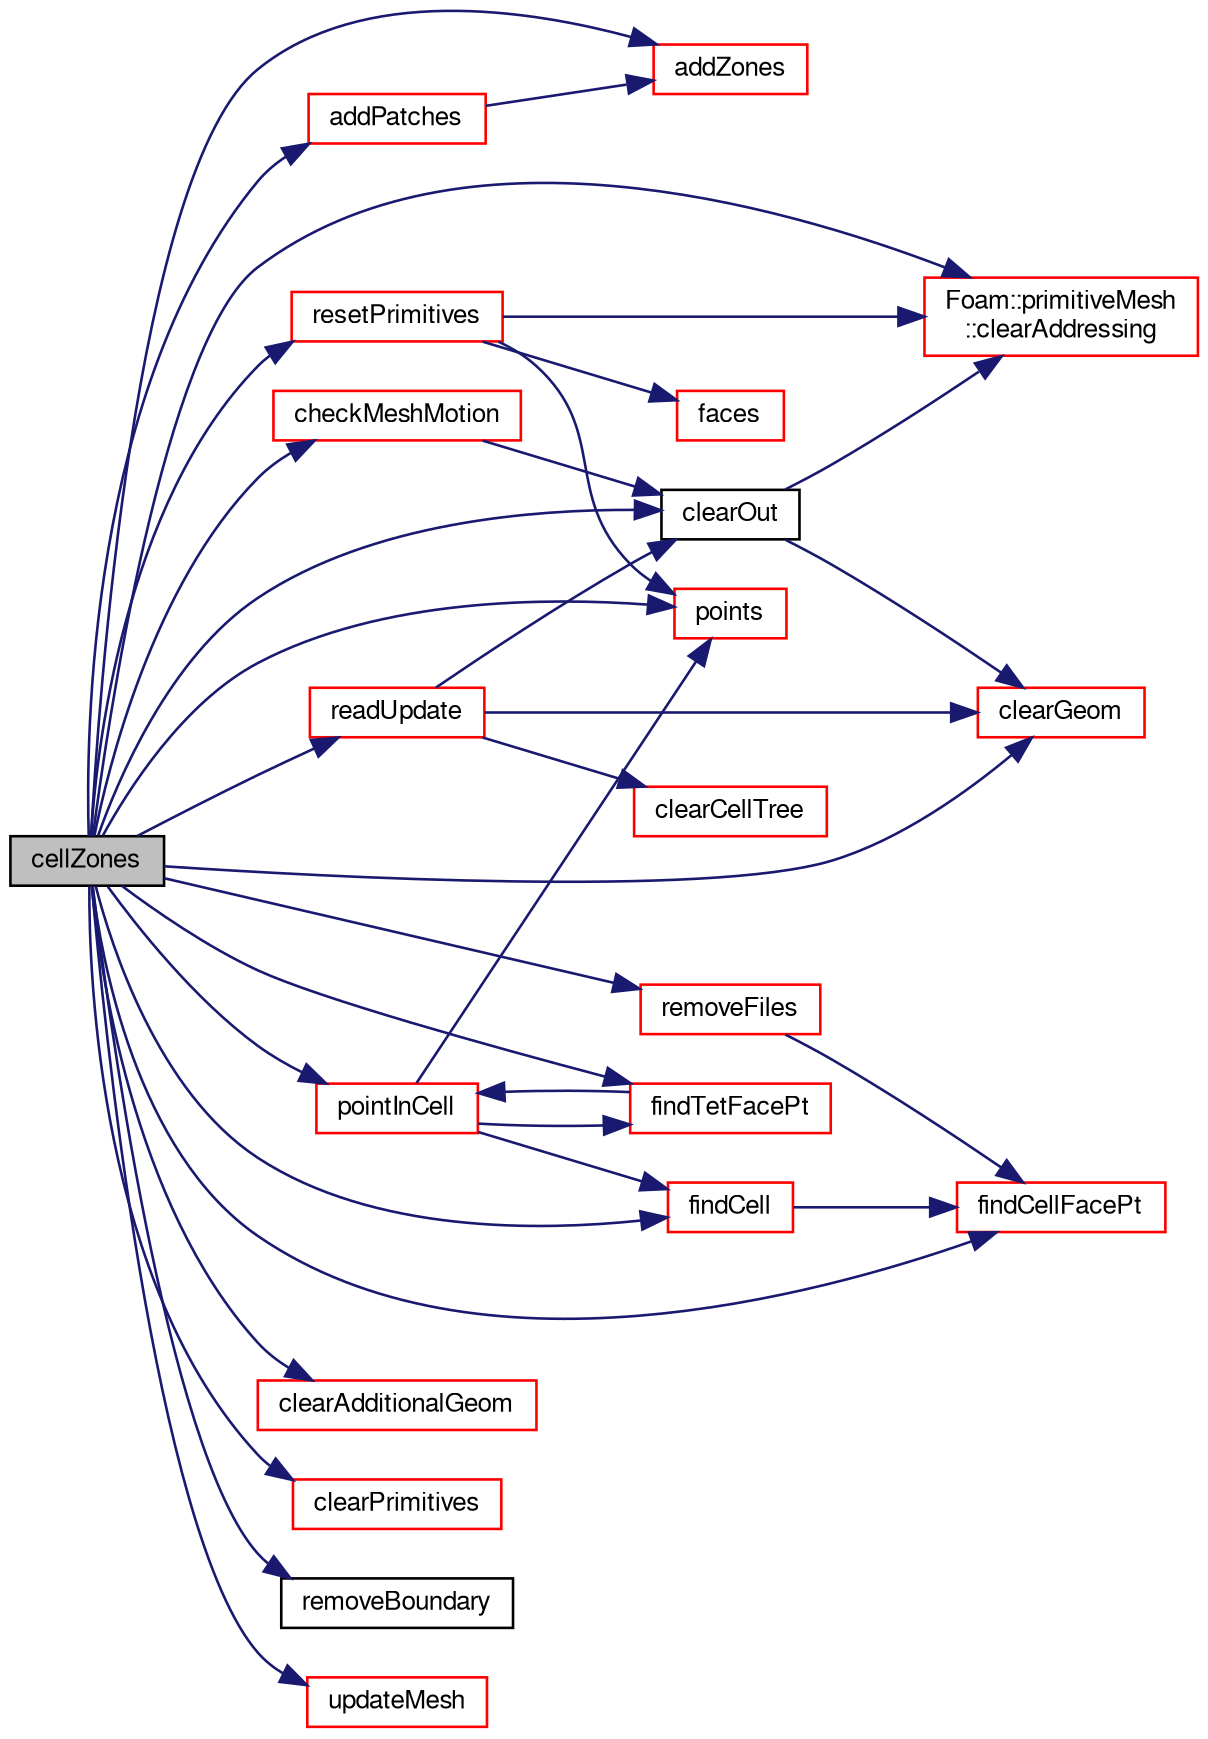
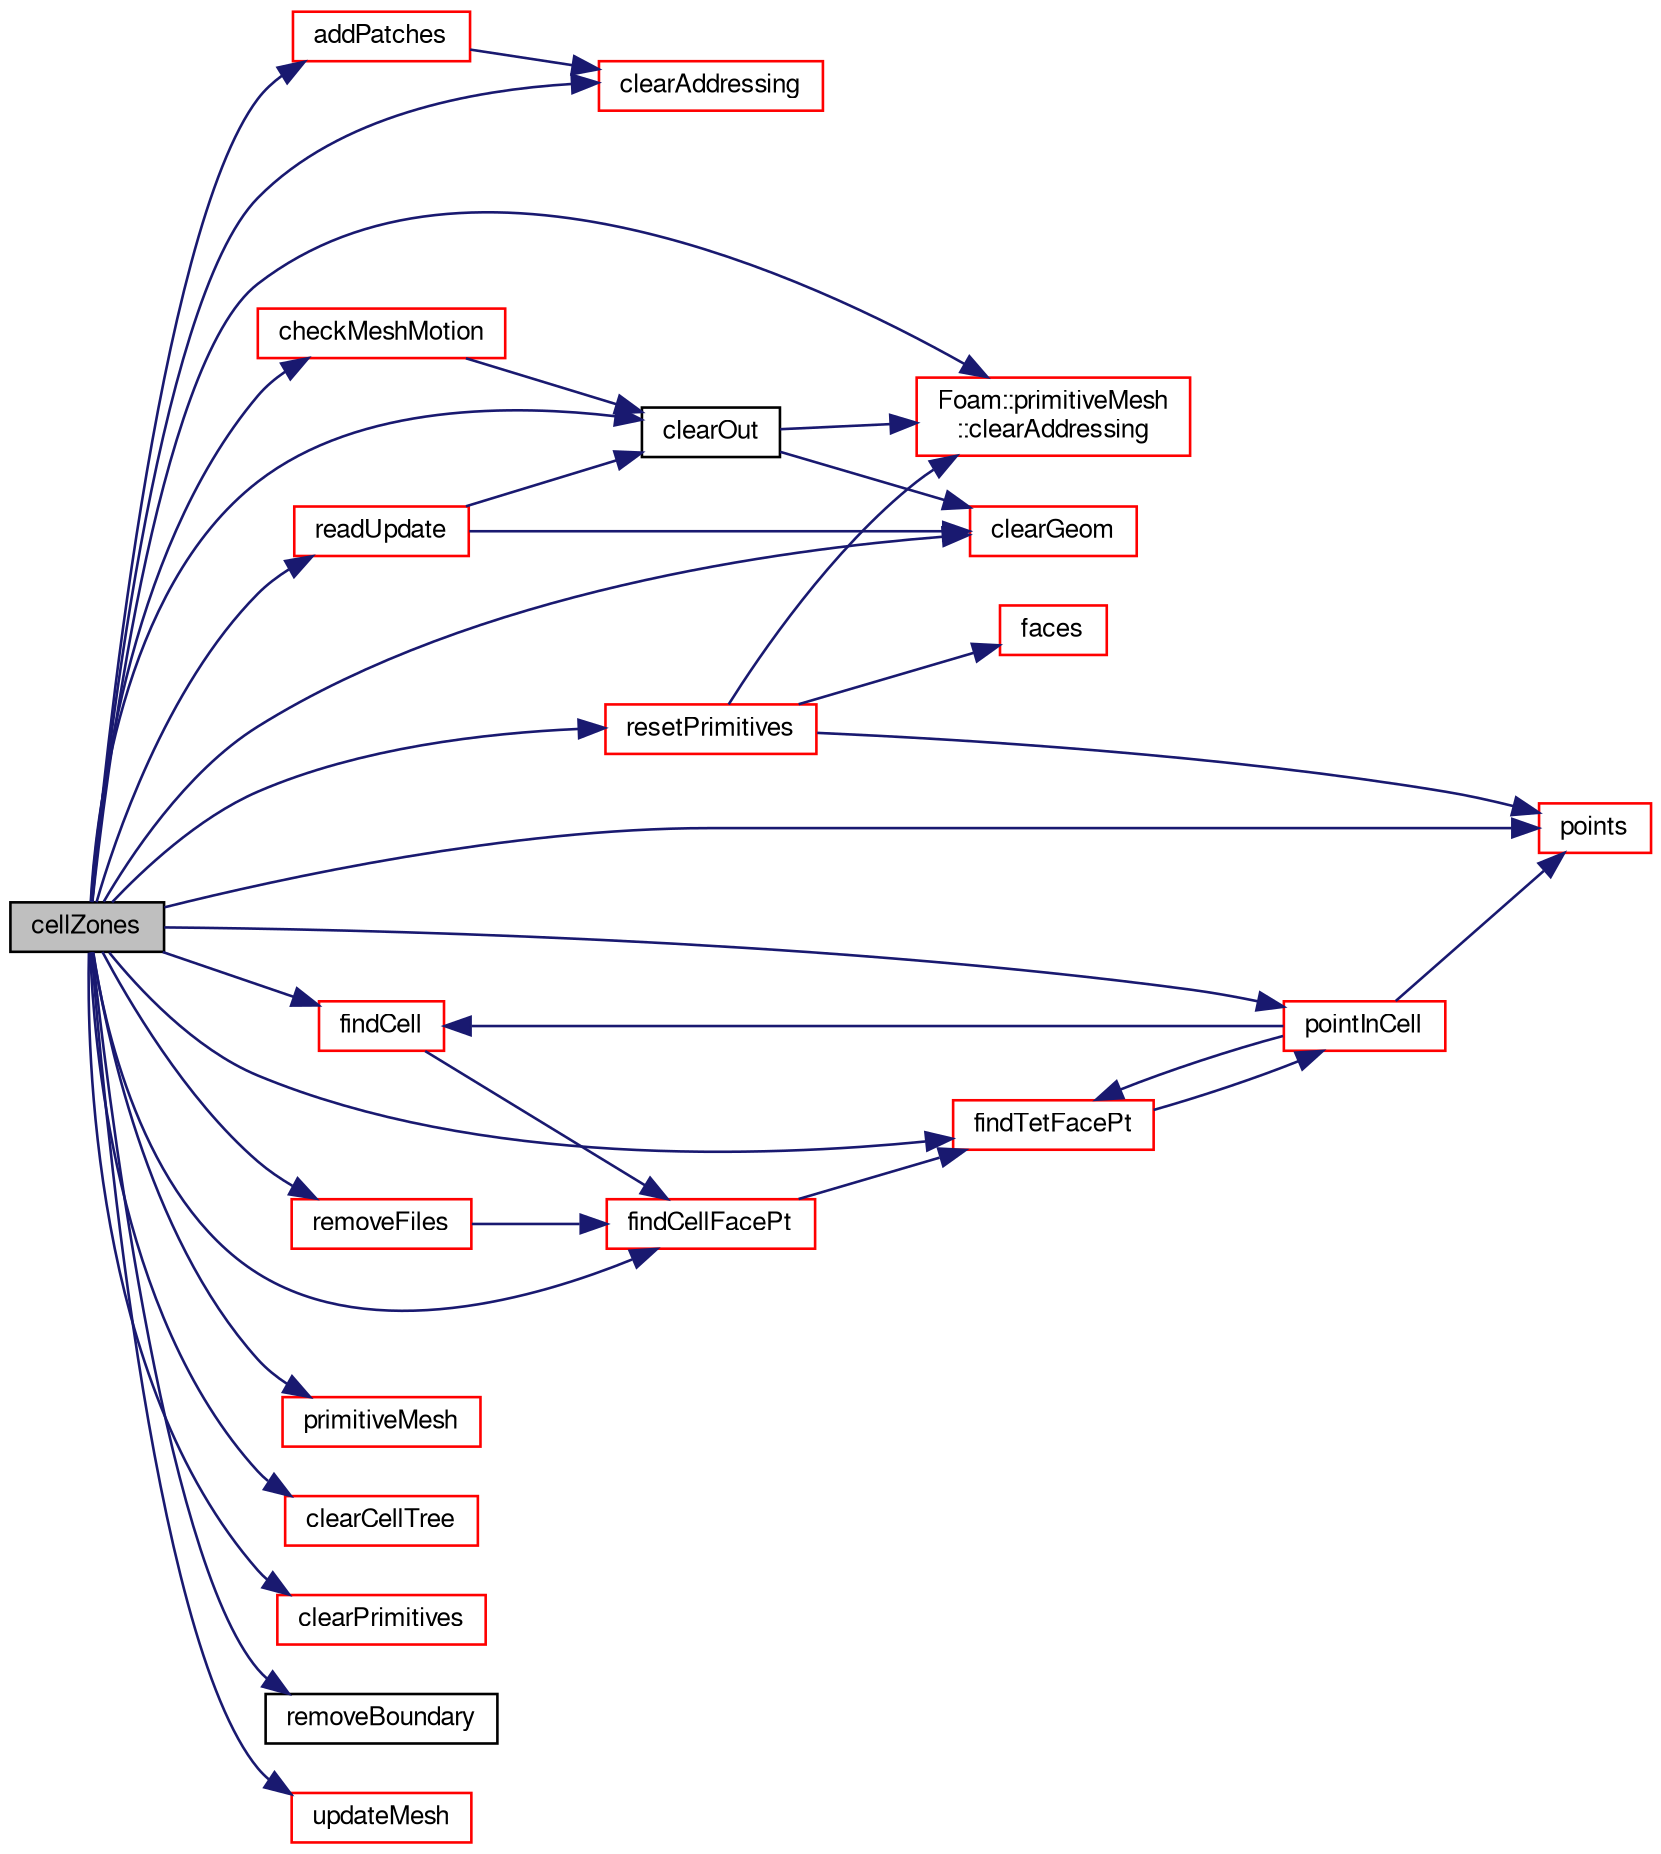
  digraph {
    rankdir=LR
    node [color=red fontname=FreeSans fontsize=10 shape=record]
    edge [color=midnightblue fontname=FreeSans fontsize=10 labelfontname=FreeSans labelfontsize=10 style=solid]
    n1 [color=black fillcolor=grey75 fontcolor=black height=0.2 label=cellZones style=filled width=0.4]
    n2 [height=0.2 label=addPatches width=0.4]
-   n3 [height=0.2 label=addZones width=0.4]
+   n3 [height=0.2 label=clearAddressing width=0.4]
    n4 [height=0.2 label=checkMeshMotion width=0.4]
-   n5 [height=0.2 label=clearAdditionalGeom width=0.4]
+   n5 [height=0.2 label=primitiveMesh width=0.4]
    n6 [height=0.2 label="Foam::primitiveMesh\l::clearAddressing" width=0.4]
    n7 [height=0.2 label=clearCellTree width=0.4]
    n8 [height=0.2 label=clearGeom width=0.4]
    n9 [color=black height=0.2 label=clearOut width=0.4]
    n10 [height=0.2 label=clearPrimitives width=0.4]
    n11 [height=0.2 label=findCell width=0.4]
    n12 [height=0.2 label=pointInCell width=0.4]
    n13 [height=0.2 label=points width=0.4]
    n14 [height=0.2 label=findTetFacePt width=0.4]
    n15 [height=0.2 label=findCellFacePt width=0.4]
    n16 [height=0.2 label=readUpdate width=0.4]
    n17 [color=black height=0.2 label=removeBoundary width=0.4]
    n18 [height=0.2 label=removeFiles width=0.4]
    n19 [height=0.2 label=resetPrimitives width=0.4]
    n20 [height=0.2 label=updateMesh width=0.4]
    n21 [height=0.2 label=faces width=0.4]
    n1 -> n2
    n1 -> n3
    n1 -> n4
    n1 -> n5
    n1 -> n6
-   n16 -> n7
+   n1 -> n7
    n1 -> n8
    n1 -> n9
    n1 -> n10
    n1 -> n11
    n1 -> n12
    n1 -> n13
    n1 -> n14
    n1 -> n15
    n1 -> n16
    n1 -> n17
    n1 -> n18
    n1 -> n19
    n1 -> n20
    n2 -> n3
    n4 -> n9
    n9 -> n6
    n9 -> n8
    n11 -> n15
    n12 -> n11
    n12 -> n13
    n12 -> n14
    n14 -> n12
+   n15 -> n14
    n16 -> n8
    n16 -> n9
    n18 -> n15
    n19 -> n6
    n19 -> n13
    n19 -> n21
  }
